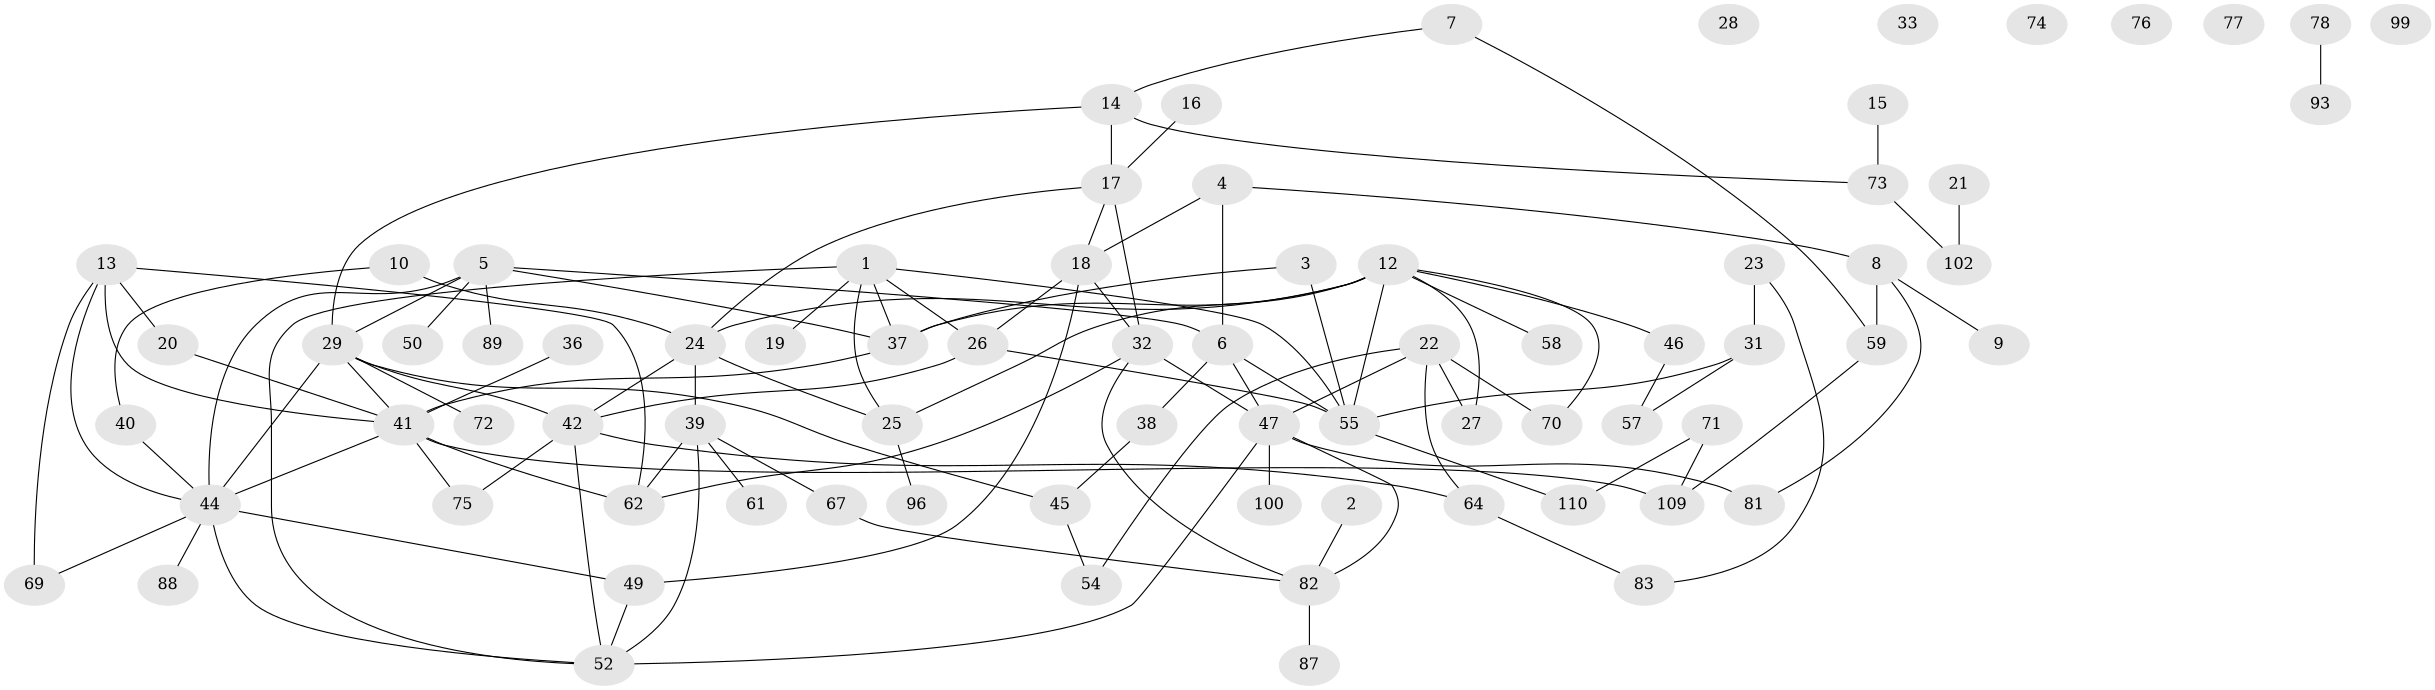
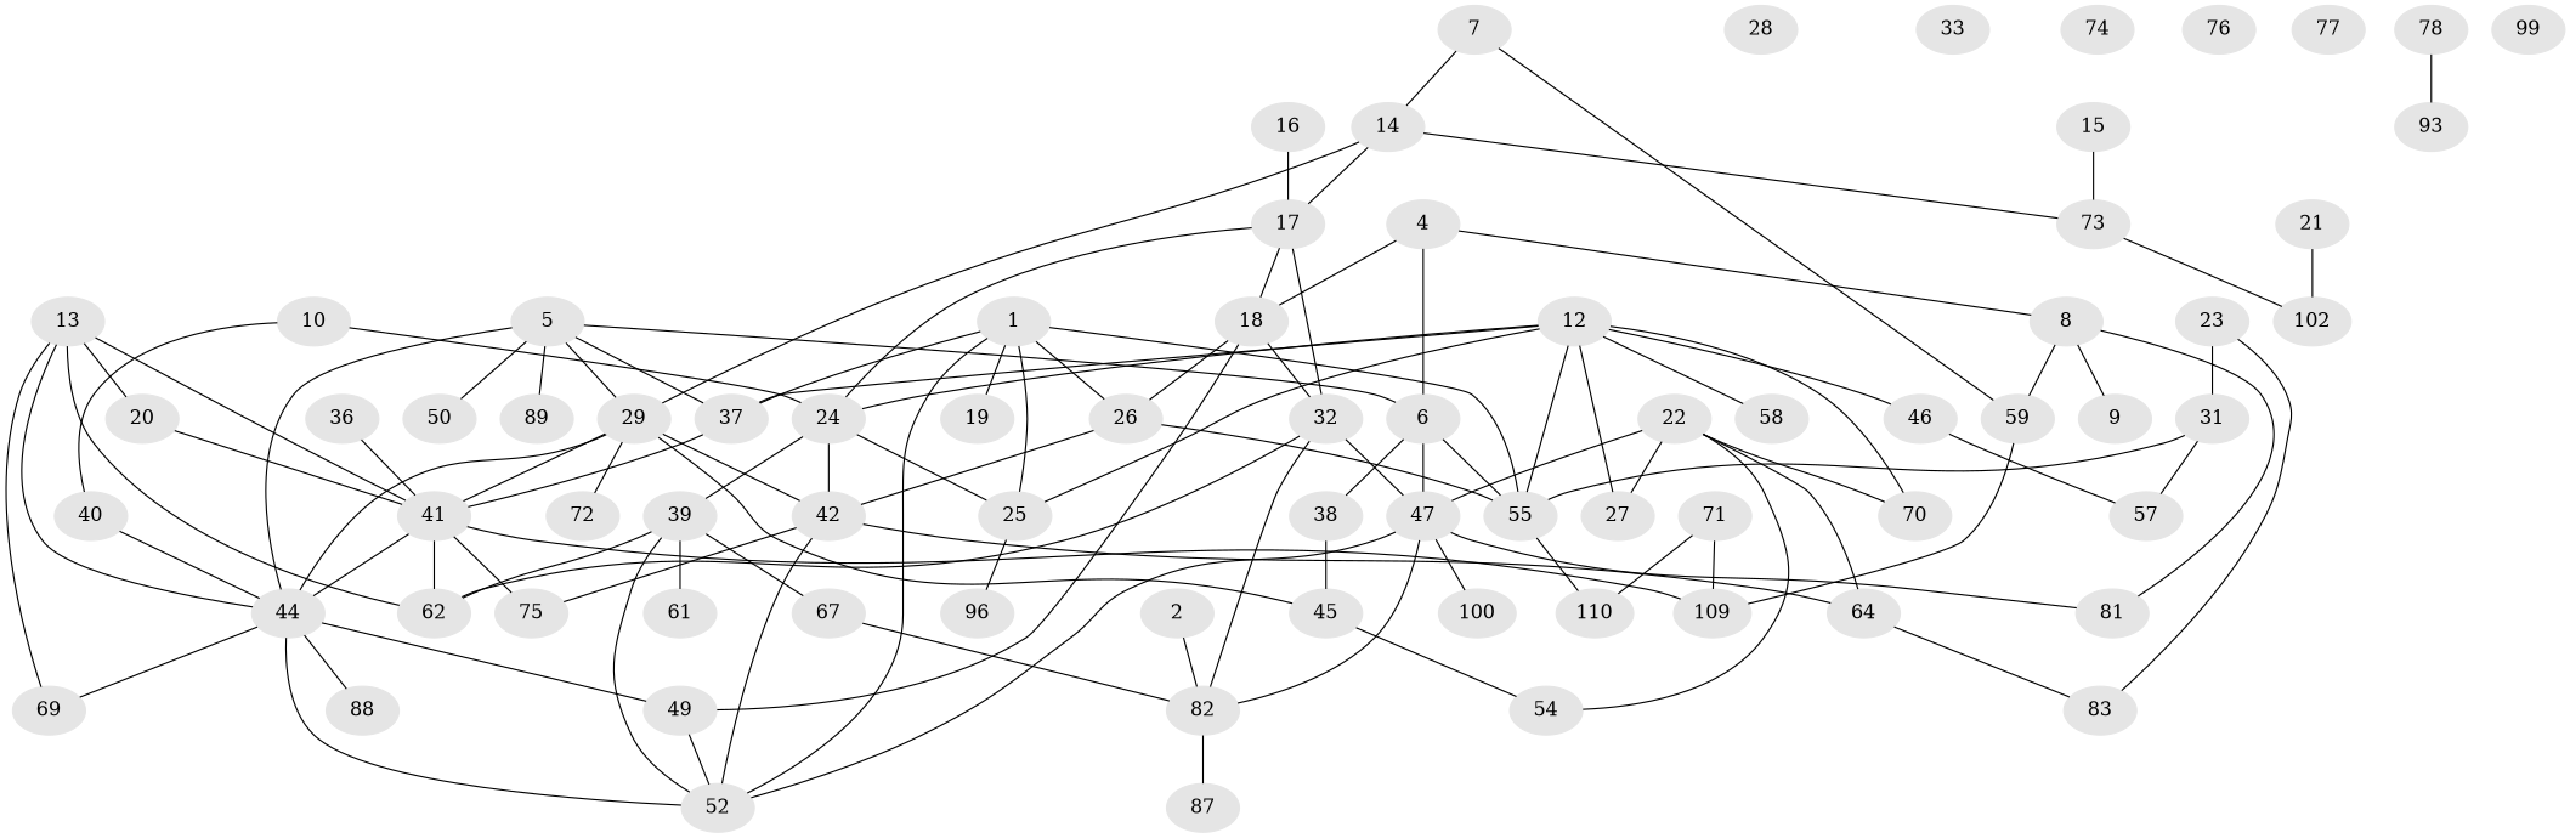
  graph {
    node [color=gray90 style=filled]
    1 [super="+86"]
    19
    25 [super="+51"]
    26 [super="+34"]
    37
    52 [super="+107"]
    55 [super="+65"]
    96 [super="+97"]
    42 [super="+48"]
    32 [super="+91"]
    82 [super="+85"]
    47 [super="+66"]
    62 [super="+111"]
    41 [super="+98"]
    110
    87
    2
-   3
    4 [super="+11"]
    6 [super="+63"]
    8 [super="+103"]
    18
    38
    59 [super="+60"]
    9 [super="+56"]
    81
    49
    5
    29 [super="+35"]
    44 [super="+108"]
    50
    89
    45 [super="+68"]
    72
    69
    88
    100
    7 [super="+106"]
    14 [super="+30"]
    17 [super="+53"]
    73
    109
    10 [super="+79"]
    24
    40
    39 [super="+80"]
    12 [super="+101"]
    27
    46
    58
    70
    57 [super="+104"]
    13 [super="+43"]
    20
    75 [super="+92"]
    102
    15
    16
    21
    22 [super="+84"]
    54
    64 [super="+95"]
    31
    83
    23
    61
    67 [super="+94"]
    28
    33
    36
    71 [super="+90"]
    74
    76
    77
    78 [super="+105"]
    93
    99
    1 -- 19
    1 -- 25
    1 -- 26
    1 -- 37
    1 -- 52
    1 -- 55
    25 -- 96
    26 -- 55
    26 -- 42
    37 -- 41
    55 -- 110
    42 -- 52
    42 -- 75
    42 -- 64
    32 -- 82
    32 -- 47
    32 -- 62
    82 -- 87
    47 -- 52
    47 -- 82
    47 -- 81
    47 -- 100
    41 -- 62
    41 -- 44
    41 -- 109
    41 -- 75
    2 -- 82
-   3 -- 37
-   3 -- 55
    4 -- 6
    4 -- 8
    4 -- 18
    6 -- 55
    6 -- 47
    6 -- 38
    8 -- 59
    8 -- 9
    8 -- 81
    18 -- 26
    18 -- 32
    18 -- 49
    38 -- 45
    59 -- 109
    49 -- 52
    5 -- 37
    5 -- 6
    5 -- 29
    5 -- 44
    5 -- 50
    5 -- 89
    29 -- 42
    29 -- 41
    29 -- 44
    29 -- 45
    29 -- 72
    44 -- 52
    44 -- 49
    44 -- 69
    44 -- 88
    45 -- 54
    7 -- 59
    7 -- 14
    14 -- 29
    14 -- 17
    14 -- 73
    17 -- 32
    17 -- 18
    17 -- 24
    73 -- 102
    10 -- 24
    10 -- 40
    24 -- 25
    24 -- 42
    24 -- 39
    40 -- 44
    39 -- 52
    39 -- 62
    39 -- 61
    39 -- 67
    12 -- 25
    12 -- 37
    12 -- 55
    12 -- 24
    12 -- 27
    12 -- 46
    12 -- 58
    12 -- 70
    46 -- 57
    13 -- 62
    13 -- 41
    13 -- 44
    13 -- 69
    13 -- 20
    20 -- 41
    15 -- 73
    16 -- 17
    21 -- 102
    22 -- 47
    22 -- 27
    22 -- 70
    22 -- 54
    22 -- 64
    64 -- 83
    31 -- 55
    31 -- 57
    23 -- 31
    23 -- 83
    67 -- 82
    36 -- 41
    71 -- 110
    71 -- 109
    78 -- 93
  }
